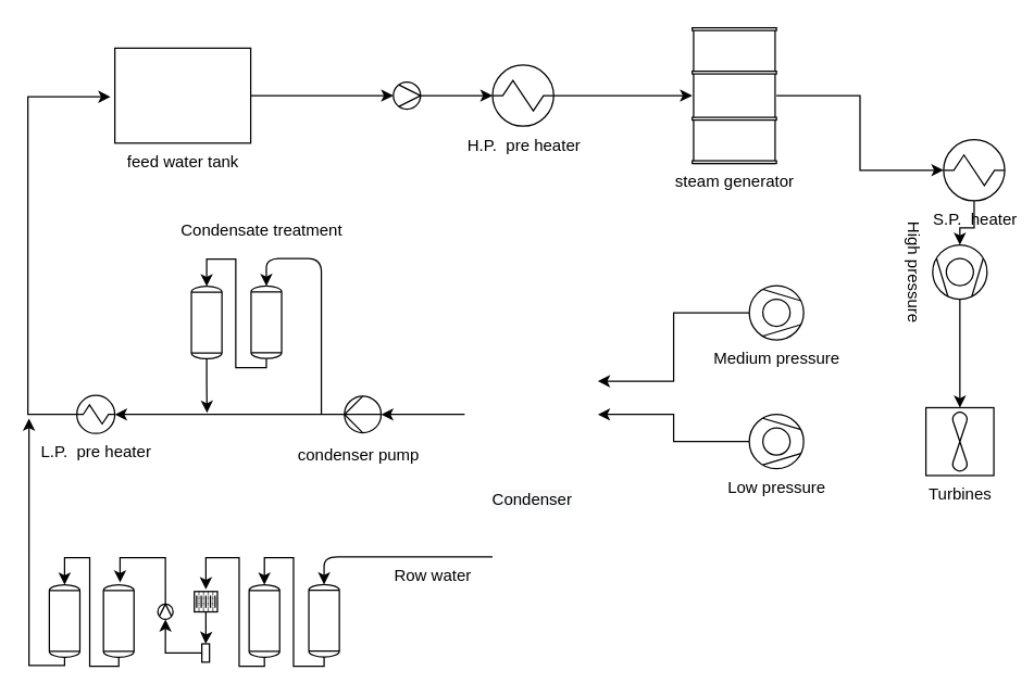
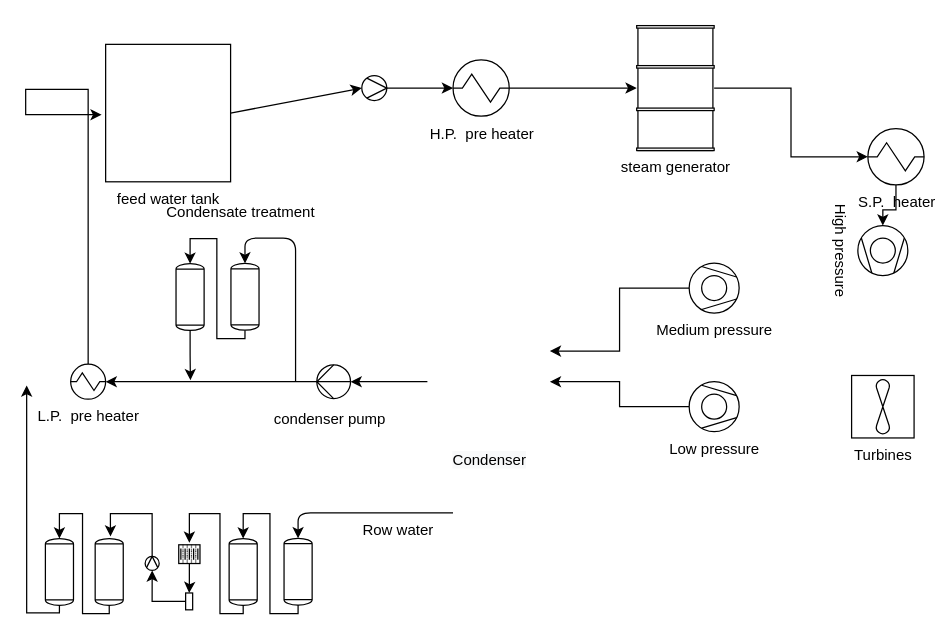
  <mxCell id="0" />
  <mxCell id="1" parent="0" />
- <mxCell id="2" value="feed water tank" style="shape=mxgraph.pid.vessels.tank,_vessel;html=1;pointerEvents=1;align=center;verticalLabelPosition=bottom;verticalAlign=top;dashed=0;" vertex="1" parent="1"><mxGeometry x="84" y="35" width="100" height="70" as="geometry" /></mxCell>
+ <mxCell id="2" value="feed water tank" style="shape=mxgraph.pid.vessels.tank,_vessel;html=1;pointerEvents=1;align=center;verticalLabelPosition=bottom;verticalAlign=top;dashed=0;" vertex="1" parent="1"><mxGeometry x="84" y="35" width="100" height="110" as="geometry" /></mxCell>
  <mxCell id="3" value="" style="edgeStyle=orthogonalEdgeStyle;rounded=0;orthogonalLoop=1;jettySize=auto;html=1;" edge="1" parent="1" source="4" target="7"><mxGeometry relative="1" as="geometry" /></mxCell>
  <mxCell id="4" value="" style="verticalLabelPosition=bottom;align=center;dashed=0;html=1;verticalAlign=top;shape=mxgraph.pid.piping.cone_strainer;rotation=180;" vertex="1" parent="1"><mxGeometry x="289" y="60" width="20" height="20" as="geometry" /></mxCell>
  <mxCell id="5" value="" style="endArrow=classic;html=1;entryX=1;entryY=0.5;entryDx=0;entryDy=0;entryPerimeter=0;exitX=1;exitY=0.5;exitDx=0;exitDy=0;exitPerimeter=0;" edge="1" parent="1" source="2" target="4"><mxGeometry width="50" height="50" relative="1" as="geometry"><mxPoint x="239" y="130" as="sourcePoint" /><mxPoint x="289" y="80" as="targetPoint" /></mxGeometry></mxCell>
  <mxCell id="6" value="" style="edgeStyle=orthogonalEdgeStyle;rounded=0;orthogonalLoop=1;jettySize=auto;html=1;" edge="1" parent="1" source="7" target="9"><mxGeometry relative="1" as="geometry" /></mxCell>
  <mxCell id="7" value="H.P.&amp;nbsp; pre heater" style="shape=mxgraph.pid.heat_exchangers.shell_and_tube_heat_exchanger_1;html=1;pointerEvents=1;align=center;verticalLabelPosition=bottom;verticalAlign=top;dashed=0;" vertex="1" parent="1"><mxGeometry x="362" y="47.5" width="45" height="45" as="geometry" /></mxCell>
  <mxCell id="8" value="" style="edgeStyle=orthogonalEdgeStyle;rounded=0;orthogonalLoop=1;jettySize=auto;html=1;" edge="1" parent="1" source="9" target="11"><mxGeometry relative="1" as="geometry" /></mxCell>
  <mxCell id="9" value="steam generator" style="shape=mxgraph.pid.vessels.barrel,_drum;html=1;pointerEvents=1;align=center;verticalLabelPosition=bottom;verticalAlign=top;dashed=0;rotation=0;" vertex="1" parent="1"><mxGeometry x="509" y="20" width="62" height="100" as="geometry" /></mxCell>
  <mxCell id="10" style="edgeStyle=orthogonalEdgeStyle;rounded=0;orthogonalLoop=1;jettySize=auto;html=1;entryX=0;entryY=0.5;entryDx=0;entryDy=0;entryPerimeter=0;" edge="1" parent="1" source="11" target="13"><mxGeometry relative="1" as="geometry" /></mxCell>
  <mxCell id="11" value="S.P.&amp;nbsp; heater" style="shape=mxgraph.pid.heat_exchangers.shell_and_tube_heat_exchanger_1;html=1;pointerEvents=1;align=center;verticalLabelPosition=bottom;verticalAlign=top;dashed=0;" vertex="1" parent="1"><mxGeometry x="694" y="102.5" width="45" height="45" as="geometry" /></mxCell>
- <mxCell id="12" style="edgeStyle=orthogonalEdgeStyle;rounded=0;orthogonalLoop=1;jettySize=auto;html=1;exitX=1;exitY=0.5;exitDx=0;exitDy=0;exitPerimeter=0;entryX=0.5;entryY=0;entryDx=0;entryDy=0;entryPerimeter=0;" edge="1" parent="1" source="13" target="14"><mxGeometry relative="1" as="geometry" /></mxCell>
  <mxCell id="13" value="High pressure" style="shape=mxgraph.pid.compressors_-_iso.compressor_(turbo);html=1;pointerEvents=1;align=center;verticalLabelPosition=bottom;verticalAlign=top;dashed=0;rotation=90;" vertex="1" parent="1"><mxGeometry x="686" y="180" width="40" height="40" as="geometry" /></mxCell>
  <mxCell id="14" value="Turbines" style="verticalLabelPosition=bottom;align=center;outlineConnect=0;dashed=0;html=1;verticalAlign=top;shape=mxgraph.pid.flow_sensors.turbine;labelBackgroundColor=none;" vertex="1" parent="1"><mxGeometry x="681" y="300" width="50" height="50" as="geometry" /></mxCell>
  <mxCell id="15" style="edgeStyle=orthogonalEdgeStyle;rounded=0;orthogonalLoop=1;jettySize=auto;html=1;exitX=0;exitY=0.5;exitDx=0;exitDy=0;exitPerimeter=0;entryX=1;entryY=0.25;entryDx=0;entryDy=0;" edge="1" parent="1" source="16" target="20"><mxGeometry relative="1" as="geometry" /></mxCell>
  <mxCell id="16" value="Medium pressure" style="shape=mxgraph.pid.compressors_-_iso.compressor_(turbo);html=1;pointerEvents=1;align=center;verticalLabelPosition=bottom;verticalAlign=top;dashed=0;rotation=0;" vertex="1" parent="1"><mxGeometry x="551" y="210" width="40" height="40" as="geometry" /></mxCell>
  <mxCell id="17" style="edgeStyle=orthogonalEdgeStyle;rounded=0;orthogonalLoop=1;jettySize=auto;html=1;" edge="1" parent="1" source="18" target="20"><mxGeometry relative="1" as="geometry" /></mxCell>
  <mxCell id="18" value="Low pressure" style="shape=mxgraph.pid.compressors_-_iso.compressor_(turbo);html=1;pointerEvents=1;align=center;verticalLabelPosition=bottom;verticalAlign=top;dashed=0;rotation=0;" vertex="1" parent="1"><mxGeometry x="551" y="305" width="40" height="40" as="geometry" /></mxCell>
  <mxCell id="19" value="" style="edgeStyle=orthogonalEdgeStyle;rounded=0;orthogonalLoop=1;jettySize=auto;html=1;" edge="1" parent="1" source="20" target="22"><mxGeometry relative="1" as="geometry" /></mxCell>
  <mxCell id="20" value="&lt;span style=&quot;background-color: rgb(248 , 249 , 250)&quot;&gt;Condenser&lt;/span&gt;" style="shape=image;html=1;verticalAlign=top;verticalLabelPosition=bottom;labelBackgroundColor=#ffffff;imageAspect=0;aspect=fixed;image=https://cdn3.iconfinder.com/data/icons/car-parts-18/64/car-condenser-radiator-heat-exchanger-128.png;rotation=0;" vertex="1" parent="1"><mxGeometry x="341.5" y="256" width="98" height="98" as="geometry" /></mxCell>
  <mxCell id="21" value="" style="edgeStyle=orthogonalEdgeStyle;rounded=0;orthogonalLoop=1;jettySize=auto;html=1;" edge="1" parent="1" source="22" target="25"><mxGeometry relative="1" as="geometry" /></mxCell>
  <mxCell id="22" value="" style="shape=mxgraph.pid.pumps_-_din.centrifugal;html=1;align=center;verticalLabelPosition=bottom;verticalAlign=top;dashed=0;rotation=-90;" vertex="1" parent="1"><mxGeometry x="253" y="291.5" width="27" height="27" as="geometry" /></mxCell>
  <mxCell id="23" value="condenser pump" style="text;html=1;resizable=0;points=[];autosize=1;align=left;verticalAlign=top;spacingTop=-4;" vertex="1" parent="1"><mxGeometry x="216.5" y="325" width="100" height="20" as="geometry" /></mxCell>
  <mxCell id="24" style="edgeStyle=orthogonalEdgeStyle;rounded=0;orthogonalLoop=1;jettySize=auto;html=1;entryX=-0.032;entryY=0.512;entryDx=0;entryDy=0;entryPerimeter=0;" edge="1" parent="1" source="25" target="2"><mxGeometry relative="1" as="geometry"><Array as="points"><mxPoint x="20" y="71" /></Array></mxGeometry></mxCell>
  <mxCell id="25" value="L.P.&amp;nbsp; pre heater" style="shape=mxgraph.pid.heat_exchangers.shell_and_tube_heat_exchanger_1;html=1;pointerEvents=1;align=center;verticalLabelPosition=bottom;verticalAlign=top;dashed=0;" vertex="1" parent="1"><mxGeometry x="56" y="291" width="28" height="28" as="geometry" /></mxCell>
  <mxCell id="26" value="" style="group" vertex="1" connectable="0" parent="1"><mxGeometry x="35.782" y="410.5" width="213.479" height="80" as="geometry" /></mxCell>
  <mxCell id="27" value="" style="shape=mxgraph.pid.vessels.tank;html=1;pointerEvents=1;align=center;verticalLabelPosition=bottom;verticalAlign=top;dashed=0;" vertex="1" parent="26"><mxGeometry y="20.031" width="22.477" height="53.438" as="geometry" /></mxCell>
  <mxCell id="28" style="edgeStyle=orthogonalEdgeStyle;rounded=0;orthogonalLoop=1;jettySize=auto;html=1;exitX=0.5;exitY=1;exitDx=0;exitDy=0;exitPerimeter=0;entryX=0.5;entryY=0;entryDx=0;entryDy=0;entryPerimeter=0;" edge="1" parent="26" source="29" target="27"><mxGeometry relative="1" as="geometry"><Array as="points"><mxPoint x="50.718" y="80" /><mxPoint x="29.718" y="80" /><mxPoint x="29.718" /><mxPoint x="10.718" /></Array></mxGeometry></mxCell>
  <mxCell id="29" value="" style="shape=mxgraph.pid.vessels.tank;html=1;pointerEvents=1;align=center;verticalLabelPosition=bottom;verticalAlign=top;dashed=0;" vertex="1" parent="26"><mxGeometry x="39.835" y="20.031" width="22.477" height="53.438" as="geometry" /></mxCell>
  <mxCell id="30" value="" style="shape=mxgraph.pid.vessels.tank;html=1;pointerEvents=1;align=center;verticalLabelPosition=bottom;verticalAlign=top;dashed=0;" vertex="1" parent="26"><mxGeometry x="147.048" y="20.031" width="22.477" height="53.438" as="geometry" /></mxCell>
  <mxCell id="31" style="edgeStyle=orthogonalEdgeStyle;rounded=0;orthogonalLoop=1;jettySize=auto;html=1;exitX=0.5;exitY=1;exitDx=0;exitDy=0;exitPerimeter=0;entryX=0.5;entryY=0;entryDx=0;entryDy=0;entryPerimeter=0;" edge="1" parent="26" source="32" target="30"><mxGeometry relative="1" as="geometry"><Array as="points"><mxPoint x="202.718" y="80" /><mxPoint x="179.718" y="80" /><mxPoint x="179.718" /><mxPoint x="158.718" /></Array></mxGeometry></mxCell>
  <mxCell id="32" value="" style="shape=mxgraph.pid.vessels.tank;html=1;pointerEvents=1;align=center;verticalLabelPosition=bottom;verticalAlign=top;dashed=0;" vertex="1" parent="26"><mxGeometry x="191.002" y="19.812" width="22.477" height="53.438" as="geometry" /></mxCell>
  <mxCell id="33" value="" style="verticalLabelPosition=bottom;align=center;dashed=0;html=1;verticalAlign=top;shape=mxgraph.pid.filters.press_filter;rotation=0;" vertex="1" parent="26"><mxGeometry x="106.718" y="25" width="17" height="15" as="geometry" /></mxCell>
  <mxCell id="34" style="edgeStyle=orthogonalEdgeStyle;rounded=0;orthogonalLoop=1;jettySize=auto;html=1;exitX=0.5;exitY=1;exitDx=0;exitDy=0;exitPerimeter=0;entryX=0.502;entryY=-0.102;entryDx=0;entryDy=0;entryPerimeter=0;" edge="1" parent="26" source="30" target="33"><mxGeometry relative="1" as="geometry"><Array as="points"><mxPoint x="158.718" y="80" /><mxPoint x="139.718" y="80" /><mxPoint x="139.718" /><mxPoint x="115.718" /></Array></mxGeometry></mxCell>
  <mxCell id="35" value="" style="verticalLabelPosition=bottom;align=center;dashed=0;html=1;verticalAlign=top;shape=mxgraph.pid.filters.liquid_Filter_(bag,_candle,_cartridge);rotation=-90;" vertex="1" parent="26"><mxGeometry x="108.298" y="67.5" width="13.486" height="5.625" as="geometry" /></mxCell>
  <mxCell id="36" style="edgeStyle=orthogonalEdgeStyle;rounded=0;orthogonalLoop=1;jettySize=auto;html=1;entryX=1;entryY=0.5;entryDx=0;entryDy=0;" edge="1" parent="26" source="33" target="35"><mxGeometry relative="1" as="geometry" /></mxCell>
  <mxCell id="37" style="edgeStyle=orthogonalEdgeStyle;rounded=0;orthogonalLoop=1;jettySize=auto;html=1;exitX=0;exitY=0.5;exitDx=0;exitDy=0;exitPerimeter=0;entryX=0.544;entryY=-0.032;entryDx=0;entryDy=0;entryPerimeter=0;" edge="1" parent="26" source="38" target="29"><mxGeometry relative="1" as="geometry"><Array as="points"><mxPoint x="85.718" /><mxPoint x="51.718" /></Array></mxGeometry></mxCell>
  <mxCell id="38" value="" style="verticalLabelPosition=bottom;align=center;dashed=0;html=1;verticalAlign=top;shape=mxgraph.pid.piping.cone_strainer;rotation=90;" vertex="1" parent="26"><mxGeometry x="79.833" y="34.25" width="11.239" height="11.25" as="geometry" /></mxCell>
  <mxCell id="39" style="edgeStyle=orthogonalEdgeStyle;rounded=0;orthogonalLoop=1;jettySize=auto;html=1;entryX=1;entryY=0.5;entryDx=0;entryDy=0;entryPerimeter=0;" edge="1" parent="26" source="35" target="38"><mxGeometry relative="1" as="geometry" /></mxCell>
  <mxCell id="40" value="" style="endArrow=classic;html=1;entryX=0.5;entryY=0;entryDx=0;entryDy=0;entryPerimeter=0;" edge="1" parent="1" target="32"><mxGeometry width="50" height="50" relative="1" as="geometry"><mxPoint x="362" y="410" as="sourcePoint" /><mxPoint x="383" y="450.5" as="targetPoint" /><Array as="points"><mxPoint x="238" y="410" /></Array></mxGeometry></mxCell>
  <mxCell id="41" value="Row water" style="text;html=1;resizable=0;points=[];autosize=1;align=left;verticalAlign=top;spacingTop=-4;" vertex="1" parent="1"><mxGeometry x="288" y="414" width="70" height="20" as="geometry" /></mxCell>
  <mxCell id="42" style="edgeStyle=orthogonalEdgeStyle;rounded=0;orthogonalLoop=1;jettySize=auto;html=1;" edge="1" parent="1" source="43"><mxGeometry relative="1" as="geometry"><mxPoint x="151.828" y="303.793" as="targetPoint" /></mxGeometry></mxCell>
  <mxCell id="43" value="" style="shape=mxgraph.pid.vessels.tank;html=1;pointerEvents=1;align=center;verticalLabelPosition=bottom;verticalAlign=top;dashed=0;" vertex="1" parent="1"><mxGeometry x="140.33" y="210.531" width="22.477" height="53.438" as="geometry" /></mxCell>
  <mxCell id="44" style="edgeStyle=orthogonalEdgeStyle;rounded=0;orthogonalLoop=1;jettySize=auto;html=1;exitX=0.5;exitY=1;exitDx=0;exitDy=0;exitPerimeter=0;entryX=0.5;entryY=0;entryDx=0;entryDy=0;entryPerimeter=0;" edge="1" parent="1" source="45" target="43"><mxGeometry relative="1" as="geometry"><Array as="points"><mxPoint x="196" y="270.5" /><mxPoint x="173" y="270.5" /><mxPoint x="173" y="190.5" /><mxPoint x="152" y="190.5" /></Array></mxGeometry></mxCell>
  <mxCell id="45" value="" style="shape=mxgraph.pid.vessels.tank;html=1;pointerEvents=1;align=center;verticalLabelPosition=bottom;verticalAlign=top;dashed=0;" vertex="1" parent="1"><mxGeometry x="184.284" y="210.312" width="22.477" height="53.438" as="geometry" /></mxCell>
  <mxCell id="46" value="" style="endArrow=classic;html=1;entryX=0.5;entryY=0;entryDx=0;entryDy=0;entryPerimeter=0;" edge="1" parent="1" target="45"><mxGeometry width="50" height="50" relative="1" as="geometry"><mxPoint x="236" y="305" as="sourcePoint" /><mxPoint x="340.5" y="230.5" as="targetPoint" /><Array as="points"><mxPoint x="236" y="190" /><mxPoint x="195.5" y="190" /></Array></mxGeometry></mxCell>
  <mxCell id="47" style="edgeStyle=orthogonalEdgeStyle;rounded=0;orthogonalLoop=1;jettySize=auto;html=1;exitX=0.5;exitY=1;exitDx=0;exitDy=0;exitPerimeter=0;" edge="1" parent="1" source="27"><mxGeometry relative="1" as="geometry"><mxPoint x="20.793" y="307.931" as="targetPoint" /><Array as="points"><mxPoint x="47" y="490" /><mxPoint x="21" y="490" /></Array></mxGeometry></mxCell>
  <mxCell id="48" value="Condensate treatment" style="text;html=1;resizable=0;points=[];autosize=1;align=left;verticalAlign=top;spacingTop=-4;" vertex="1" parent="1"><mxGeometry x="130.5" y="160" width="130" height="20" as="geometry" /></mxCell>
